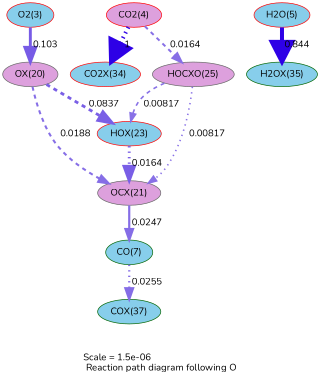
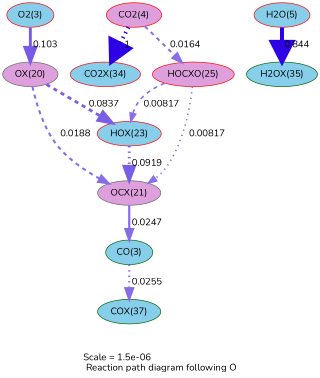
  digraph {
    fontname=Nunito
    label="Scale = 1.5e-06\l Reaction path diagram following O"
    node [color=red fillcolor=skyblue fontname=Nunito style=filled]
    edge [arrowsize=1.19 color="0.7, 0.508, 0.9" fontname=Nunito penwidth=2.37 style=dashed]
    n1 [label="O2(3)"]
    n2 [color=gray40 fillcolor=plum label="OX(20)"]
    n3 [label="HOX(23)"]
    n4 [color=gray40 fillcolor=plum label="OCX(21)"]
-   n5 [color=darkgreen label="CO(7)"]
+   n5 [color=darkgreen label="CO(3)"]
    n6 [color=darkgreen label="COX(37)"]
-   n7 [color=gray40 fillcolor=plum label="HOCXO(25)"]
+   n7 [fillcolor=plum label="HOCXO(25)"]
    n8 [label="H2O(5)"]
    n9 [color=darkgreen label="H2OX(35)"]
    n10 [fillcolor=plum label="CO2(4)"]
    n11 [label="CO2X(34)"]
    n1 -> n2 [arrowsize=2.14 color="0.7, 0.603, 0.9" label=" 0.103" penwidth=4.28 style=solid]
    n2 -> n3 [arrowsize=2.06 color="0.7, 0.584, 0.9" label=" 0.0837" penwidth=4.13]
    n2 -> n4 [arrowsize=1.5 color="0.7, 0.519, 0.9" label=" 0.0188" penwidth=3]
-   n3 -> n4 [arrowsize=2.1 color="0.7, 0.592, 0.9" label=" 0.0164" penwidth=4.2 style=dotted]
+   n3 -> n4 [arrowsize=2.1 color="0.7, 0.592, 0.9" label=" 0.0919" penwidth=4.2 style=dotted]
    n4 -> n5 [arrowsize=1.6 color="0.7, 0.525, 0.9" label=" 0.0247" penwidth=3.21 style=solid]
    n5 -> n6 [arrowsize=1.62 color="0.7, 0.526, 0.9" label=" 0.0255" penwidth=3.23 style=dotted]
    n7 -> n3 [label=" 0.00817"]
    n7 -> n4 [label=" 0.00817" style=dotted]
    n8 -> n9 [arrowsize=2.94 color="0.7, 1.34, 0.9" label=" 0.844" penwidth=5.87 style=solid]
    n10 -> n7 [arrowsize=1.45 color="0.7, 0.516, 0.9" label=" 0.0164" penwidth=2.89]
    n10 -> n11 [arrowsize=3 color="0.7, 1.5, 0.9" label=" 1" penwidth=6 style=dotted]
  }
